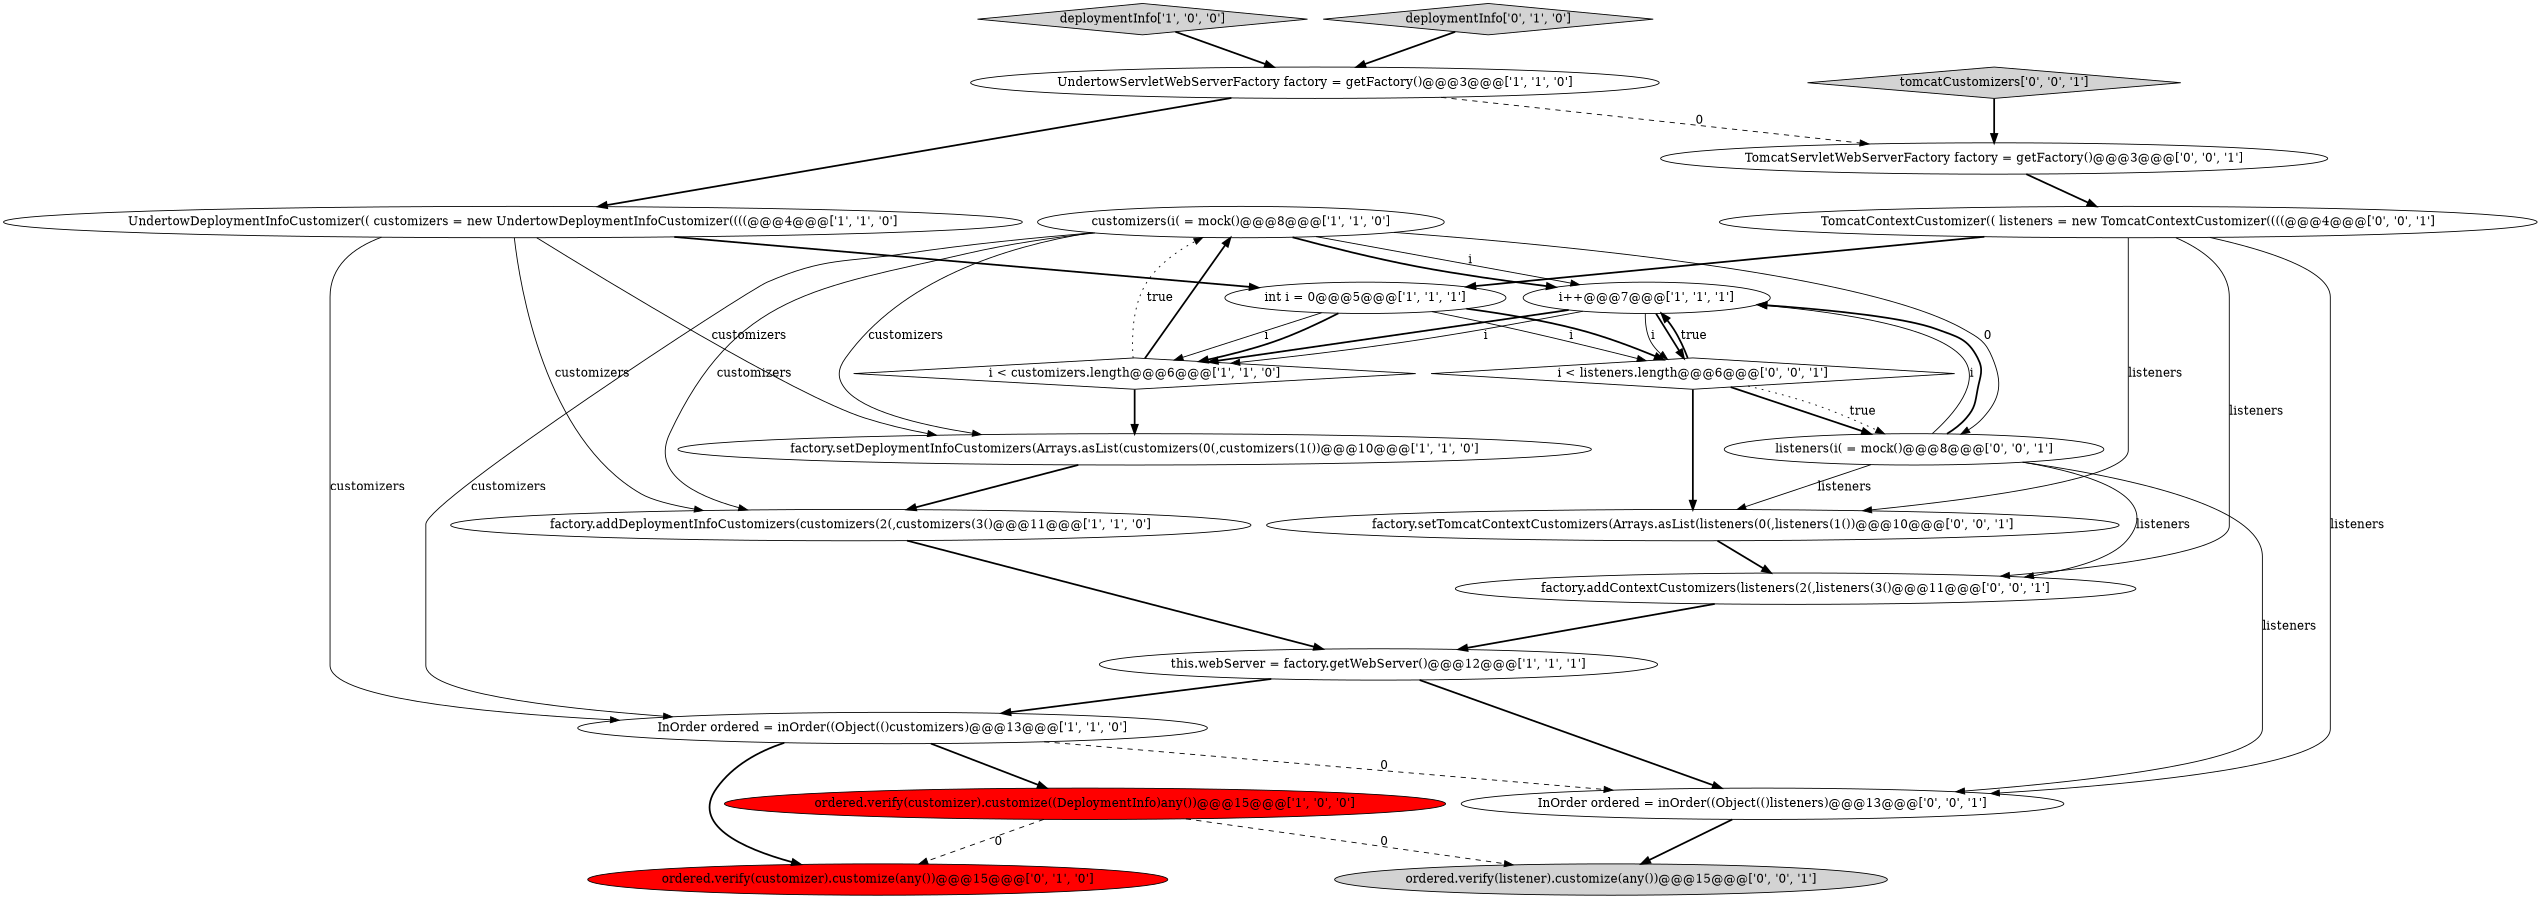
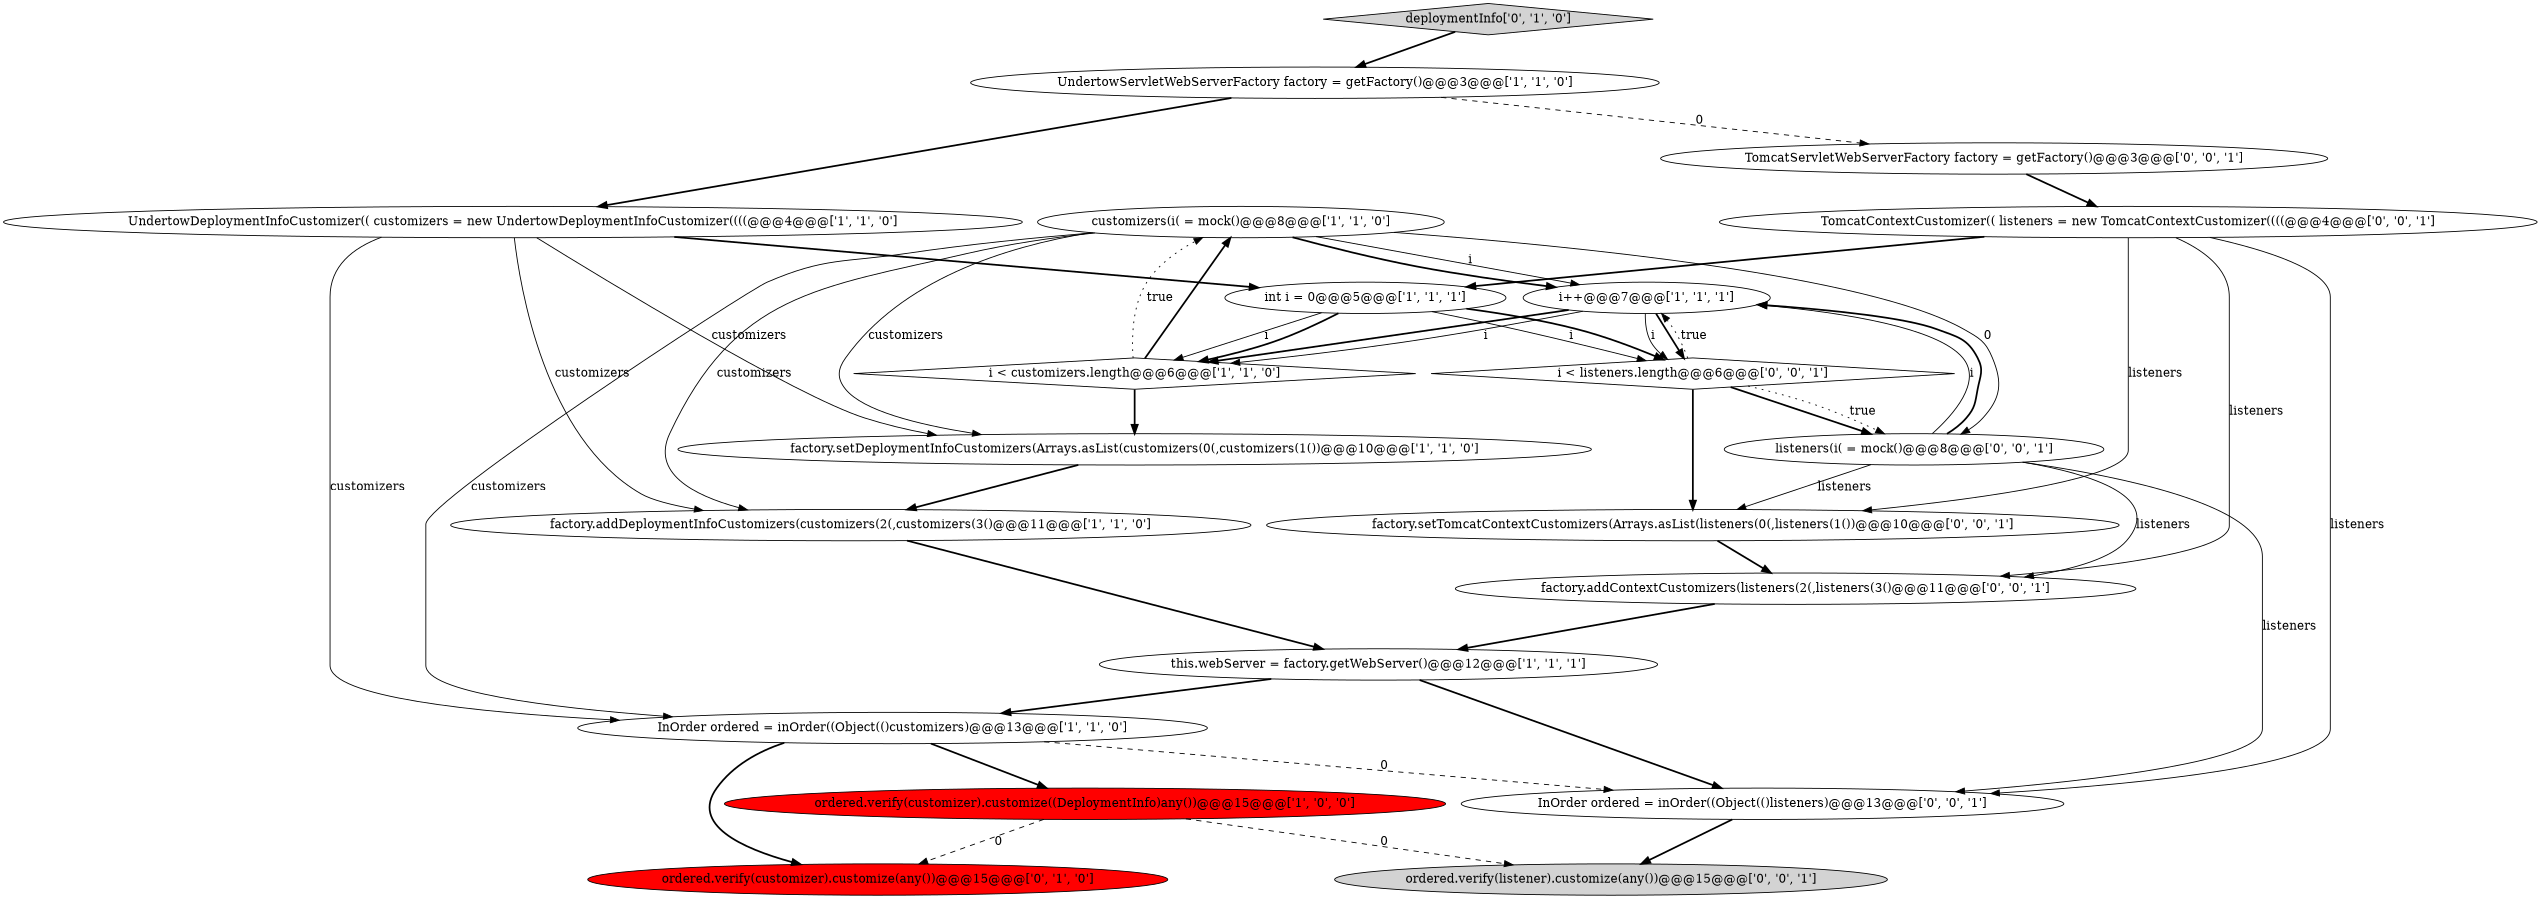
  digraph {
    node [fillcolor=white shape=ellipse style=filled]
    edge [style=bold]
    n1 [label="factory.setTomcatContextCustomizers(Arrays.asList(listeners(0(,listeners(1())@@@10@@@['0', '0', '1']"]
    n2 [label="factory.addContextCustomizers(listeners(2(,listeners(3()@@@11@@@['0', '0', '1']"]
    n3 [label="this.webServer = factory.getWebServer()@@@12@@@['1', '1', '1']"]
    n4 [label="InOrder ordered = inOrder((Object(()listeners)@@@13@@@['0', '0', '1']"]
    n5 [fillcolor=lightgray label="ordered.verify(listener).customize(any())@@@15@@@['0', '0', '1']"]
    n6 [label="InOrder ordered = inOrder((Object(()customizers)@@@13@@@['1', '1', '0']"]
    n7 [label="customizers(i( = mock()@@@8@@@['1', '1', '0']"]
    n8 [label="factory.setDeploymentInfoCustomizers(Arrays.asList(customizers(0(,customizers(1())@@@10@@@['1', '1', '0']"]
    n9 [label="i++@@@7@@@['1', '1', '1']"]
    n10 [label="listeners(i( = mock()@@@8@@@['0', '0', '1']"]
    n11 [label="factory.addDeploymentInfoCustomizers(customizers(2(,customizers(3()@@@11@@@['1', '1', '0']"]
    n12 [label="i < customizers.length@@@6@@@['1', '1', '0']" shape=diamond]
    n13 [label="i < listeners.length@@@6@@@['0', '0', '1']" shape=diamond]
    n14 [fillcolor=red label="ordered.verify(customizer).customize(any())@@@15@@@['0', '1', '0']"]
    n15 [fillcolor=red label="ordered.verify(customizer).customize((DeploymentInfo)any())@@@15@@@['1', '0', '0']"]
-   n16 [fillcolor=lightgray label="deploymentInfo['1', '0', '0']" shape=diamond]
    n17 [label="UndertowServletWebServerFactory factory = getFactory()@@@3@@@['1', '1', '0']"]
    n18 [label="TomcatServletWebServerFactory factory = getFactory()@@@3@@@['0', '0', '1']"]
    n19 [label="UndertowDeploymentInfoCustomizer(( customizers = new UndertowDeploymentInfoCustomizer((((@@@4@@@['1', '1', '0']"]
    n20 [label="TomcatContextCustomizer(( listeners = new TomcatContextCustomizer((((@@@4@@@['0', '0', '1']"]
    n21 [label="int i = 0@@@5@@@['1', '1', '1']"]
-   n22 [fillcolor=lightgray label="tomcatCustomizers['0', '0', '1']" shape=diamond]
    n23 [fillcolor=lightgray label="deploymentInfo['0', '1', '0']" shape=diamond]
    n1 -> n2
    n2 -> n3
    n3 -> n4
    n3 -> n6
    n4 -> n5
    n6 -> n4 [label=0 style=dashed]
    n6 -> n14
    n6 -> n15
    n7 -> n6 [label=customizers style=solid]
    n7 -> n8 [label=customizers style=solid]
    n7 -> n9 [label=i style=solid]
    n7 -> n9
    n7 -> n10 [label=0 style=solid]
    n7 -> n11 [label=customizers style=solid]
    n8 -> n11
    n9 -> n12
    n9 -> n12 [label=i style=solid]
    n9 -> n13 [label=i style=solid]
    n9 -> n13
    n10 -> n1 [label=listeners style=solid]
    n10 -> n2 [label=listeners style=solid]
    n10 -> n4 [label=listeners style=solid]
    n10 -> n9 [label=i style=solid]
    n10 -> n9
    n11 -> n3
    n12 -> n7
    n12 -> n7 [label=true style=dotted]
    n12 -> n8
    n13 -> n1
-   n13 -> n9 [label=true]
+   n13 -> n9 [label=true style=dotted]
    n13 -> n10
    n13 -> n10 [label=true style=dotted]
    n15 -> n5 [label=0 style=dashed]
    n15 -> n14 [label=0 style=dashed]
-   n16 -> n17
    n17 -> n18 [label=0 style=dashed]
    n17 -> n19
    n18 -> n20
    n19 -> n6 [label=customizers style=solid]
    n19 -> n8 [label=customizers style=solid]
    n19 -> n11 [label=customizers style=solid]
    n19 -> n21
    n20 -> n1 [label=listeners style=solid]
    n20 -> n2 [label=listeners style=solid]
    n20 -> n4 [label=listeners style=solid]
    n20 -> n21
    n21 -> n12 [label=i style=solid]
    n21 -> n12
    n21 -> n13 [label=i style=solid]
    n21 -> n13
-   n22 -> n18
    n23 -> n17
  }
